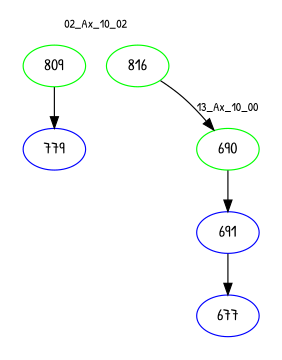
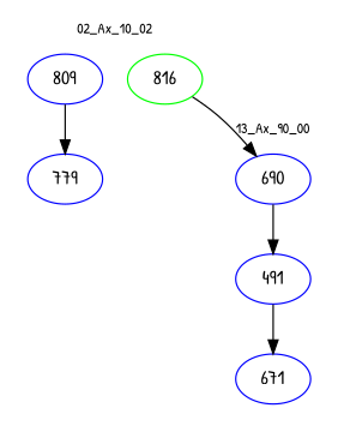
  digraph {
    fontname="Patrick Hand"
    node [color=blue fontname="Patrick Hand"]
    edge [color=black fontname="Patrick Hand"]
-   n1 [color=green label=690]
-   n2 [label=691]
-   n3 [label=677]
+   n1 [label=690]
+   n2 [label=491]
+   n3 [label=671]
    n4 [color=green label=816]
-   n5 [color=green label=809]
+   n5 [label=809]
    n6 [label=779]
    subgraph cluster_1 {
      color=white
      fontsize=10
-     label="13_Ax_10_00"
+     label="13_Ax_90_00"
      n1
      n2
      n3
    }
    subgraph cluster_2 {
      color=white
      fontsize=10
      label="02_Ax_10_02"
      n4
      n5
      n6
    }
    n1 -> n2
    n2 -> n3
    n4 -> n1
    n5 -> n6
  }
